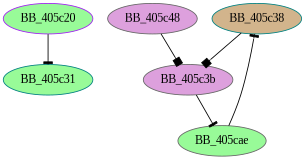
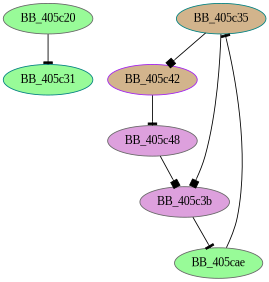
  digraph {
    fontname="Liberation Serif"
    node [color=gray40 fillcolor=palegreen fontname="Liberation Serif" style=filled]
    edge [arrowhead=tee fontname="Liberation Serif"]
-   BB_405c20 [color=purple]
+   BB_405c20
    BB_405c31 [color=teal]
-   BB_405c38 [color=teal fillcolor=tan]
+   BB_405c38 [color=teal fillcolor=tan label=BB_405c35]
+   BB_405c42 [color=purple fillcolor=tan]
    n5 [fillcolor=plum label=BB_405c3b]
    BB_405c48 [fillcolor=plum]
    BB_405cae
    BB_405c20 -> BB_405c31
+   BB_405c38 -> BB_405c42 [arrowhead=box]
    BB_405c38 -> n5 [arrowhead=box]
+   BB_405c42 -> BB_405c48
    n5 -> BB_405cae
    BB_405c48 -> n5 [arrowhead=box]
    BB_405cae -> BB_405c38
  }
